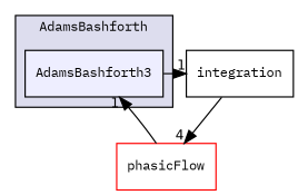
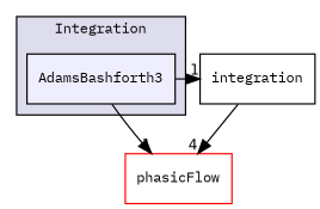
  digraph {
    compound=true
    fontname="IBM Plex Mono"
    node [fontname="IBM Plex Mono" fontsize=10 shape=box style=filled]
    edge [fontname="IBM Plex Mono" headlabel=1 labeldistance=1.5 labelfontname=Helvetica labelfontsize=10]
    n1 [fillcolor="#eeeeff" label=AdamsBashforth3 pencolor=black]
    n2 [label=integration style=""]
    n3 [color=red fillcolor=white label=phasicFlow]
    subgraph cluster_1 {
      bgcolor="#ddddee"
      fontsize=10
-     label=AdamsBashforth
+     label=Integration
      pencolor=black
      n1
    }
    n1 -> n2
-   n3 -> n1
+   n1 -> n3
    n2 -> n3 [headlabel=4]
  }
